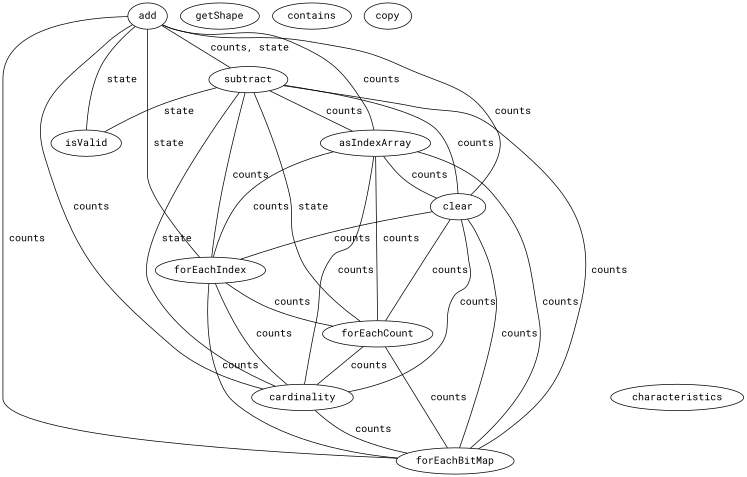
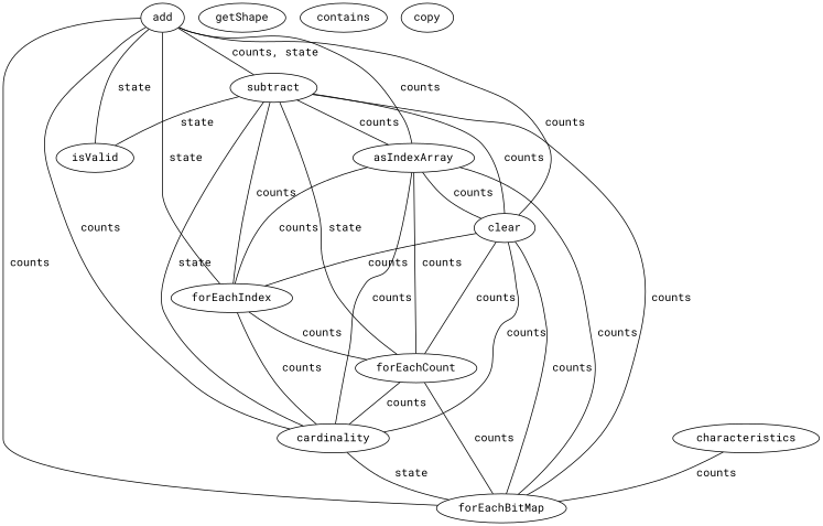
  digraph {
    fontname="Roboto Mono"
    node [fontname="Roboto Mono"]
    edge [dir=none fontname="Roboto Mono"]
    add
    subtract
    isValid
    asIndexArray
    clear
    forEachIndex
    cardinality
    forEachBitMap
    forEachCount
    characteristics
    getShape
    contains
    copy
    add -> subtract [label=" counts, state"]
    add -> isValid [label=" state"]
    add -> asIndexArray [label=" counts"]
    add -> clear [label=" counts"]
    add -> forEachIndex [label=" state"]
    add -> cardinality [label=" counts"]
    add -> forEachBitMap [label=" counts"]
    subtract -> isValid [label=" state"]
    subtract -> asIndexArray [label=" counts"]
    subtract -> clear [label=" counts"]
    subtract -> forEachIndex [label=" counts"]
    subtract -> cardinality [label=" state"]
    subtract -> forEachBitMap [label=" counts"]
    subtract -> forEachCount [label=" state"]
    asIndexArray -> clear [label=" counts"]
    asIndexArray -> forEachIndex [label=" counts"]
    asIndexArray -> cardinality [label=" counts"]
    asIndexArray -> forEachBitMap [label=" counts"]
    asIndexArray -> forEachCount [label=" counts"]
    clear -> forEachIndex [label=" counts"]
    clear -> cardinality [label=" counts"]
    clear -> forEachBitMap [label=" counts"]
    clear -> forEachCount [label=" counts"]
    forEachIndex -> cardinality [label=" counts"]
-   forEachIndex -> forEachBitMap [label=" counts"]
+   characteristics -> forEachBitMap [label=" counts"]
    forEachIndex -> forEachCount [label=" counts"]
-   cardinality -> forEachBitMap [label=" counts"]
+   cardinality -> forEachBitMap [label=" state"]
    forEachCount -> cardinality [label=" counts"]
    forEachCount -> forEachBitMap [label=" counts"]
  }
